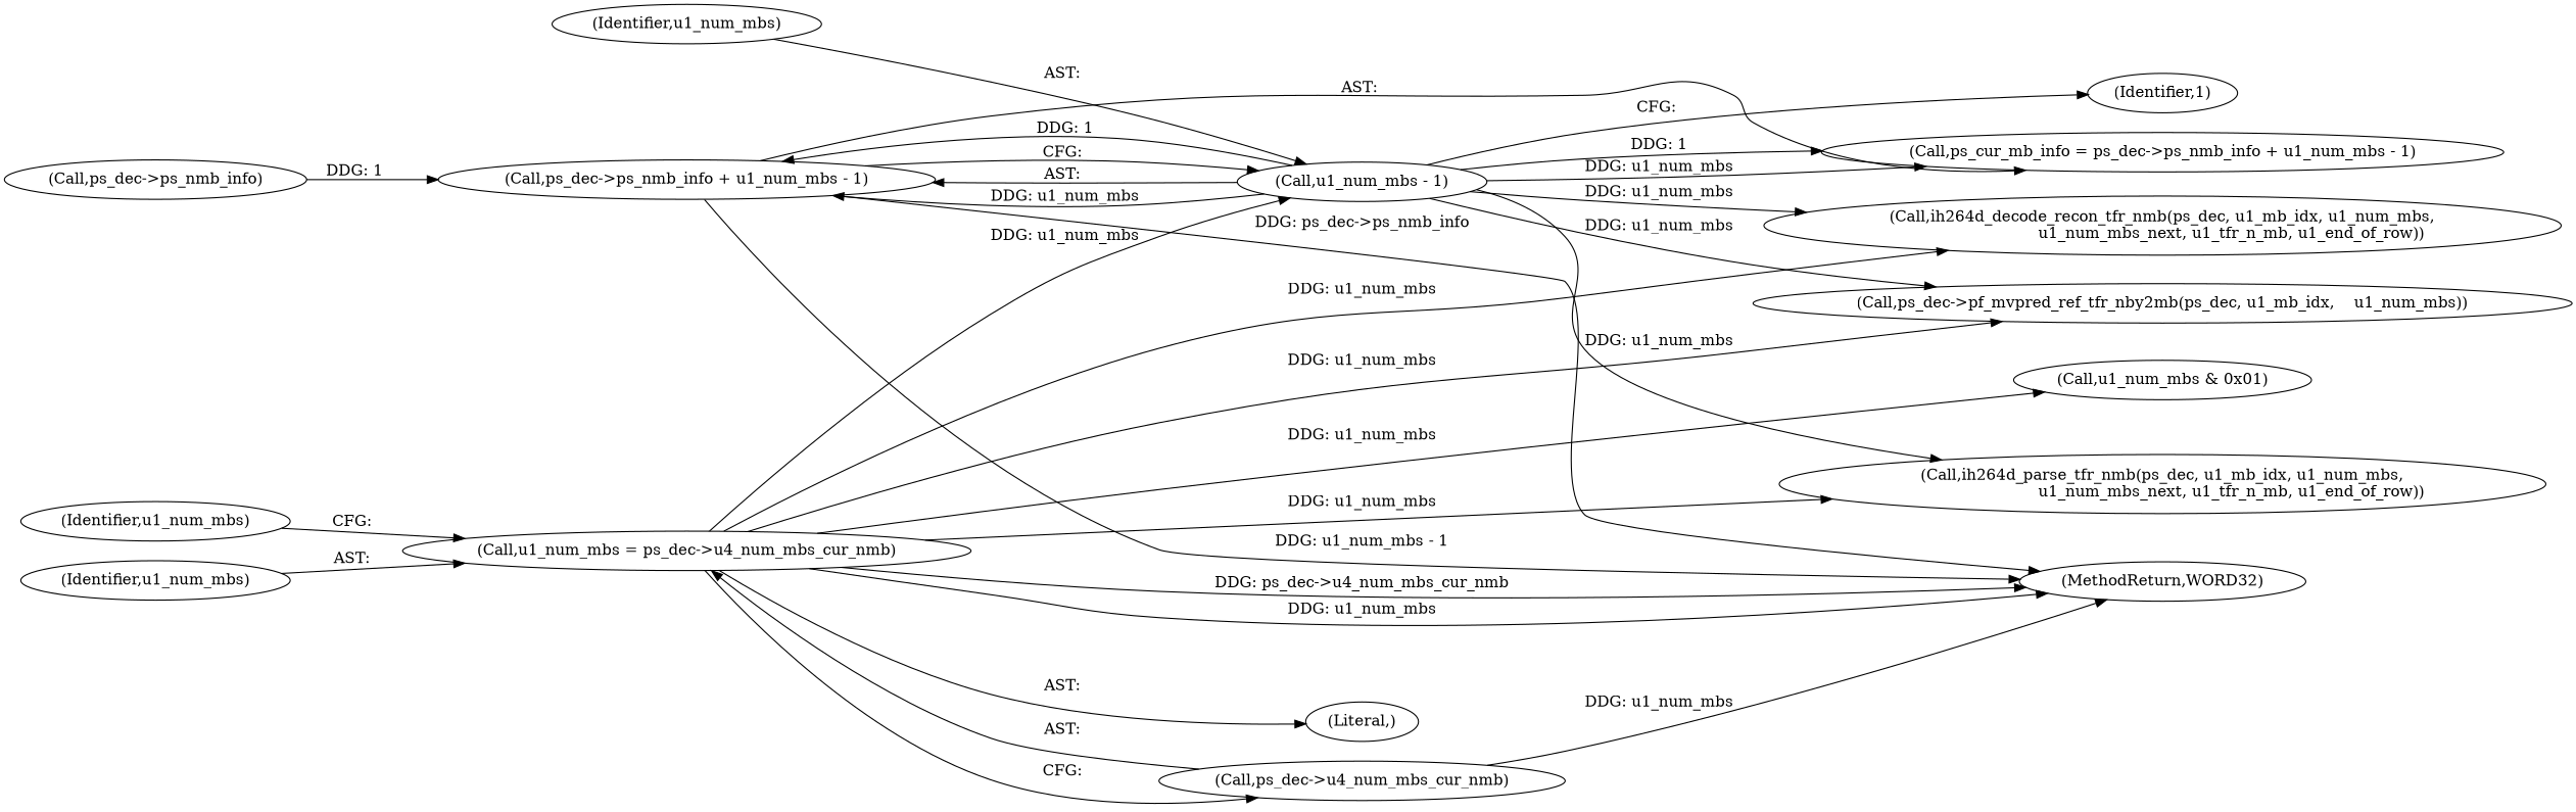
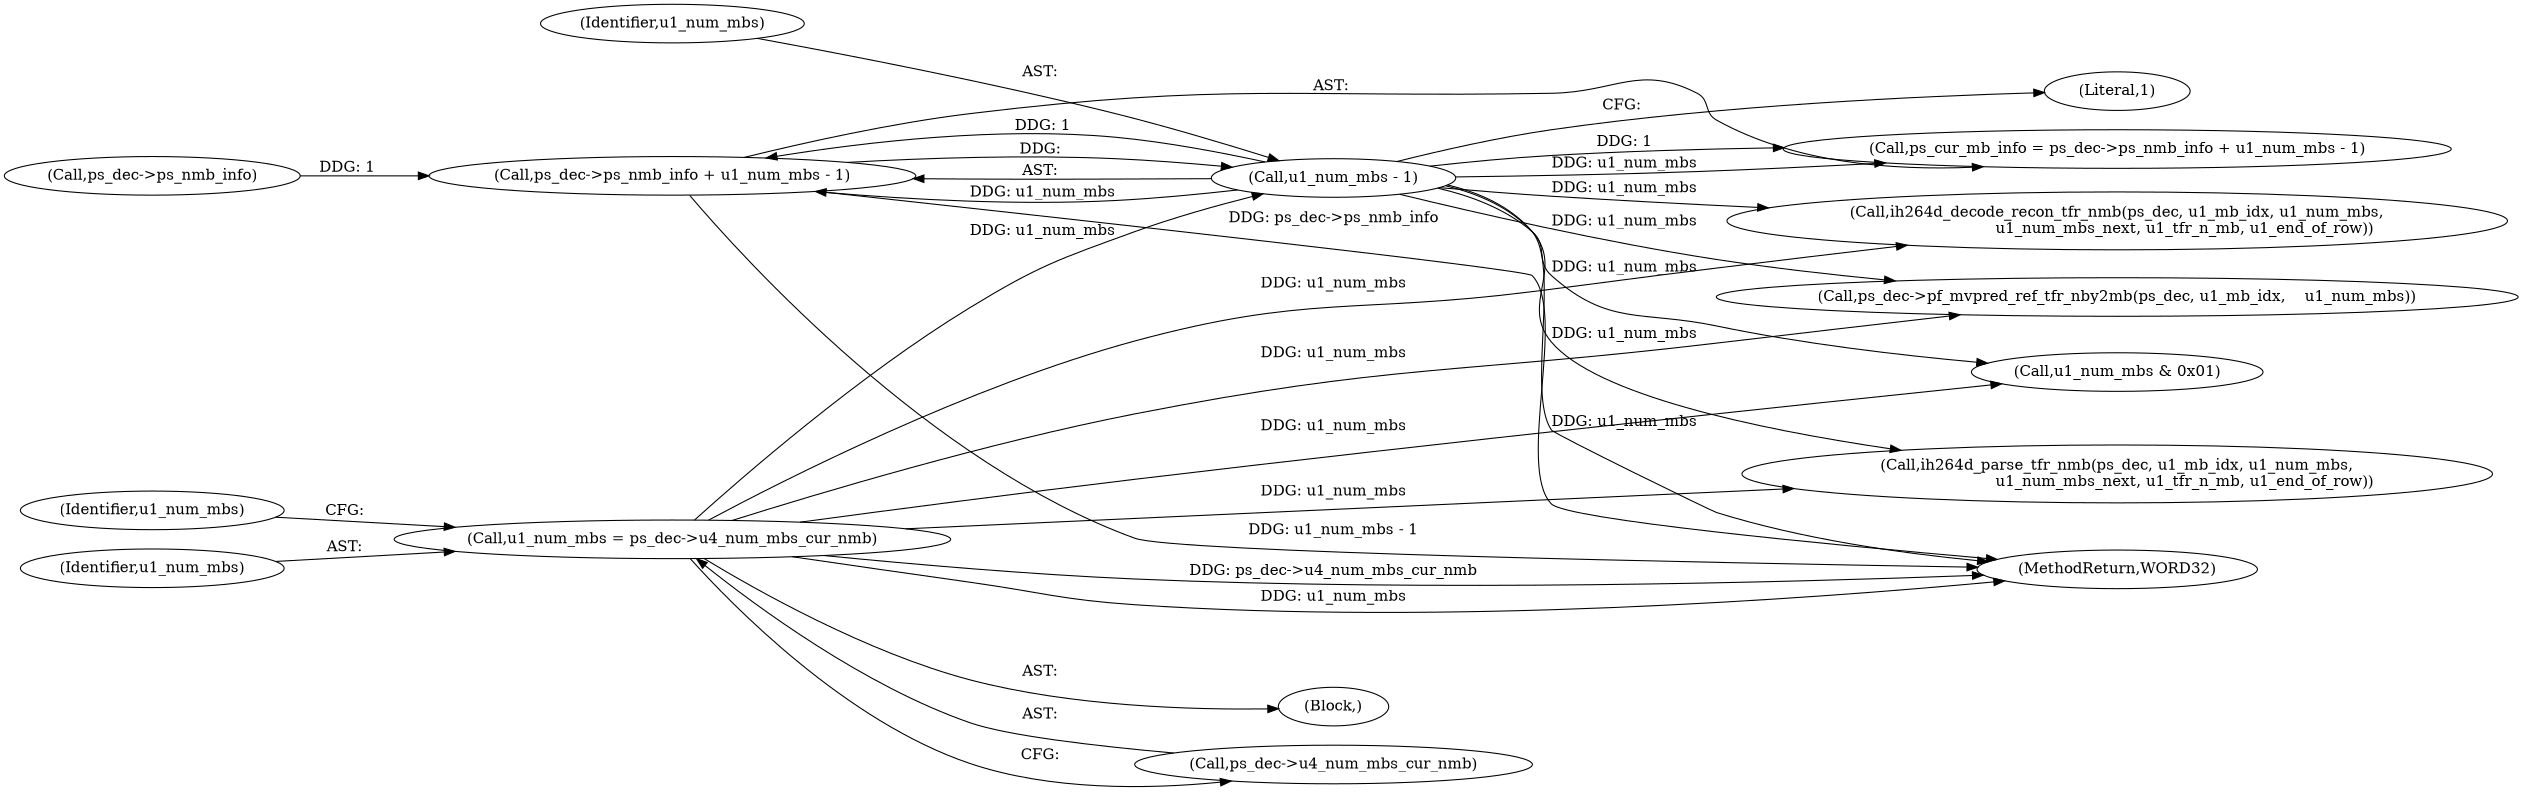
  digraph {
    rankdir=LR
    n1 [label="(Call,ps_dec->ps_nmb_info + u1_num_mbs - 1)"]
    n2 [label="(Call,u1_num_mbs - 1)"]
    n3 [label="(MethodReturn,WORD32)"]
    n4 [label="(Call,ps_cur_mb_info = ps_dec->ps_nmb_info + u1_num_mbs - 1)"]
-   n5 [label="(Identifier,1)"]
+   n5 [label="(Literal,1)"]
    n6 [label="(Call,ih264d_decode_recon_tfr_nmb(ps_dec, u1_mb_idx, u1_num_mbs,\n                            u1_num_mbs_next, u1_tfr_n_mb, u1_end_of_row))"]
    n7 [label="(Call,ps_dec->pf_mvpred_ref_tfr_nby2mb(ps_dec, u1_mb_idx,    u1_num_mbs))"]
    n8 [label="(Call,u1_num_mbs & 0x01)"]
    n9 [label="(Call,ih264d_parse_tfr_nmb(ps_dec, u1_mb_idx, u1_num_mbs,\n                            u1_num_mbs_next, u1_tfr_n_mb, u1_end_of_row))"]
    n10 [label="(Call,u1_num_mbs = ps_dec->u4_num_mbs_cur_nmb)"]
    n11 [label="(Call,ps_dec->u4_num_mbs_cur_nmb)"]
-   n12 [label="(Literal,)"]
+   n12 [label="(Block,)"]
    n13 [label="(Call,ps_dec->ps_nmb_info)"]
    n14 [label="(Identifier,u1_num_mbs)"]
    n15 [label="(Identifier,u1_num_mbs)"]
    n16 [label="(Identifier,u1_num_mbs)"]
-   n1 -> n2 [label="CFG: "]
+   n1 -> n2 [label="DDG: "]
    n1 -> n3 [label="DDG: ps_dec->ps_nmb_info"]
    n1 -> n3 [label="DDG: u1_num_mbs - 1"]
    n1 -> n4 [label="AST: "]
    n2 -> n1 [label="AST: "]
    n2 -> n1 [label="DDG: u1_num_mbs"]
    n2 -> n1 [label="DDG: 1"]
-   n11 -> n3 [label="DDG: u1_num_mbs"]
+   n2 -> n3 [label="DDG: u1_num_mbs"]
    n2 -> n4 [label="DDG: u1_num_mbs"]
    n2 -> n4 [label="DDG: 1"]
    n2 -> n5 [label="CFG: "]
    n2 -> n6 [label="DDG: u1_num_mbs"]
    n2 -> n7 [label="DDG: u1_num_mbs"]
+   n2 -> n8 [label="DDG: u1_num_mbs"]
    n2 -> n9 [label="DDG: u1_num_mbs"]
    n10 -> n2 [label="DDG: u1_num_mbs"]
    n10 -> n3 [label="DDG: ps_dec->u4_num_mbs_cur_nmb"]
    n10 -> n3 [label="DDG: u1_num_mbs"]
    n10 -> n6 [label="DDG: u1_num_mbs"]
    n10 -> n7 [label="DDG: u1_num_mbs"]
    n10 -> n8 [label="DDG: u1_num_mbs"]
    n10 -> n9 [label="DDG: u1_num_mbs"]
    n10 -> n11 [label="CFG: "]
    n10 -> n12 [label="AST: "]
    n11 -> n10 [label="AST: "]
    n13 -> n1 [label="DDG: 1"]
    n14 -> n10 [label="AST: "]
    n15 -> n10 [label="CFG: "]
    n16 -> n2 [label="AST: "]
  }
